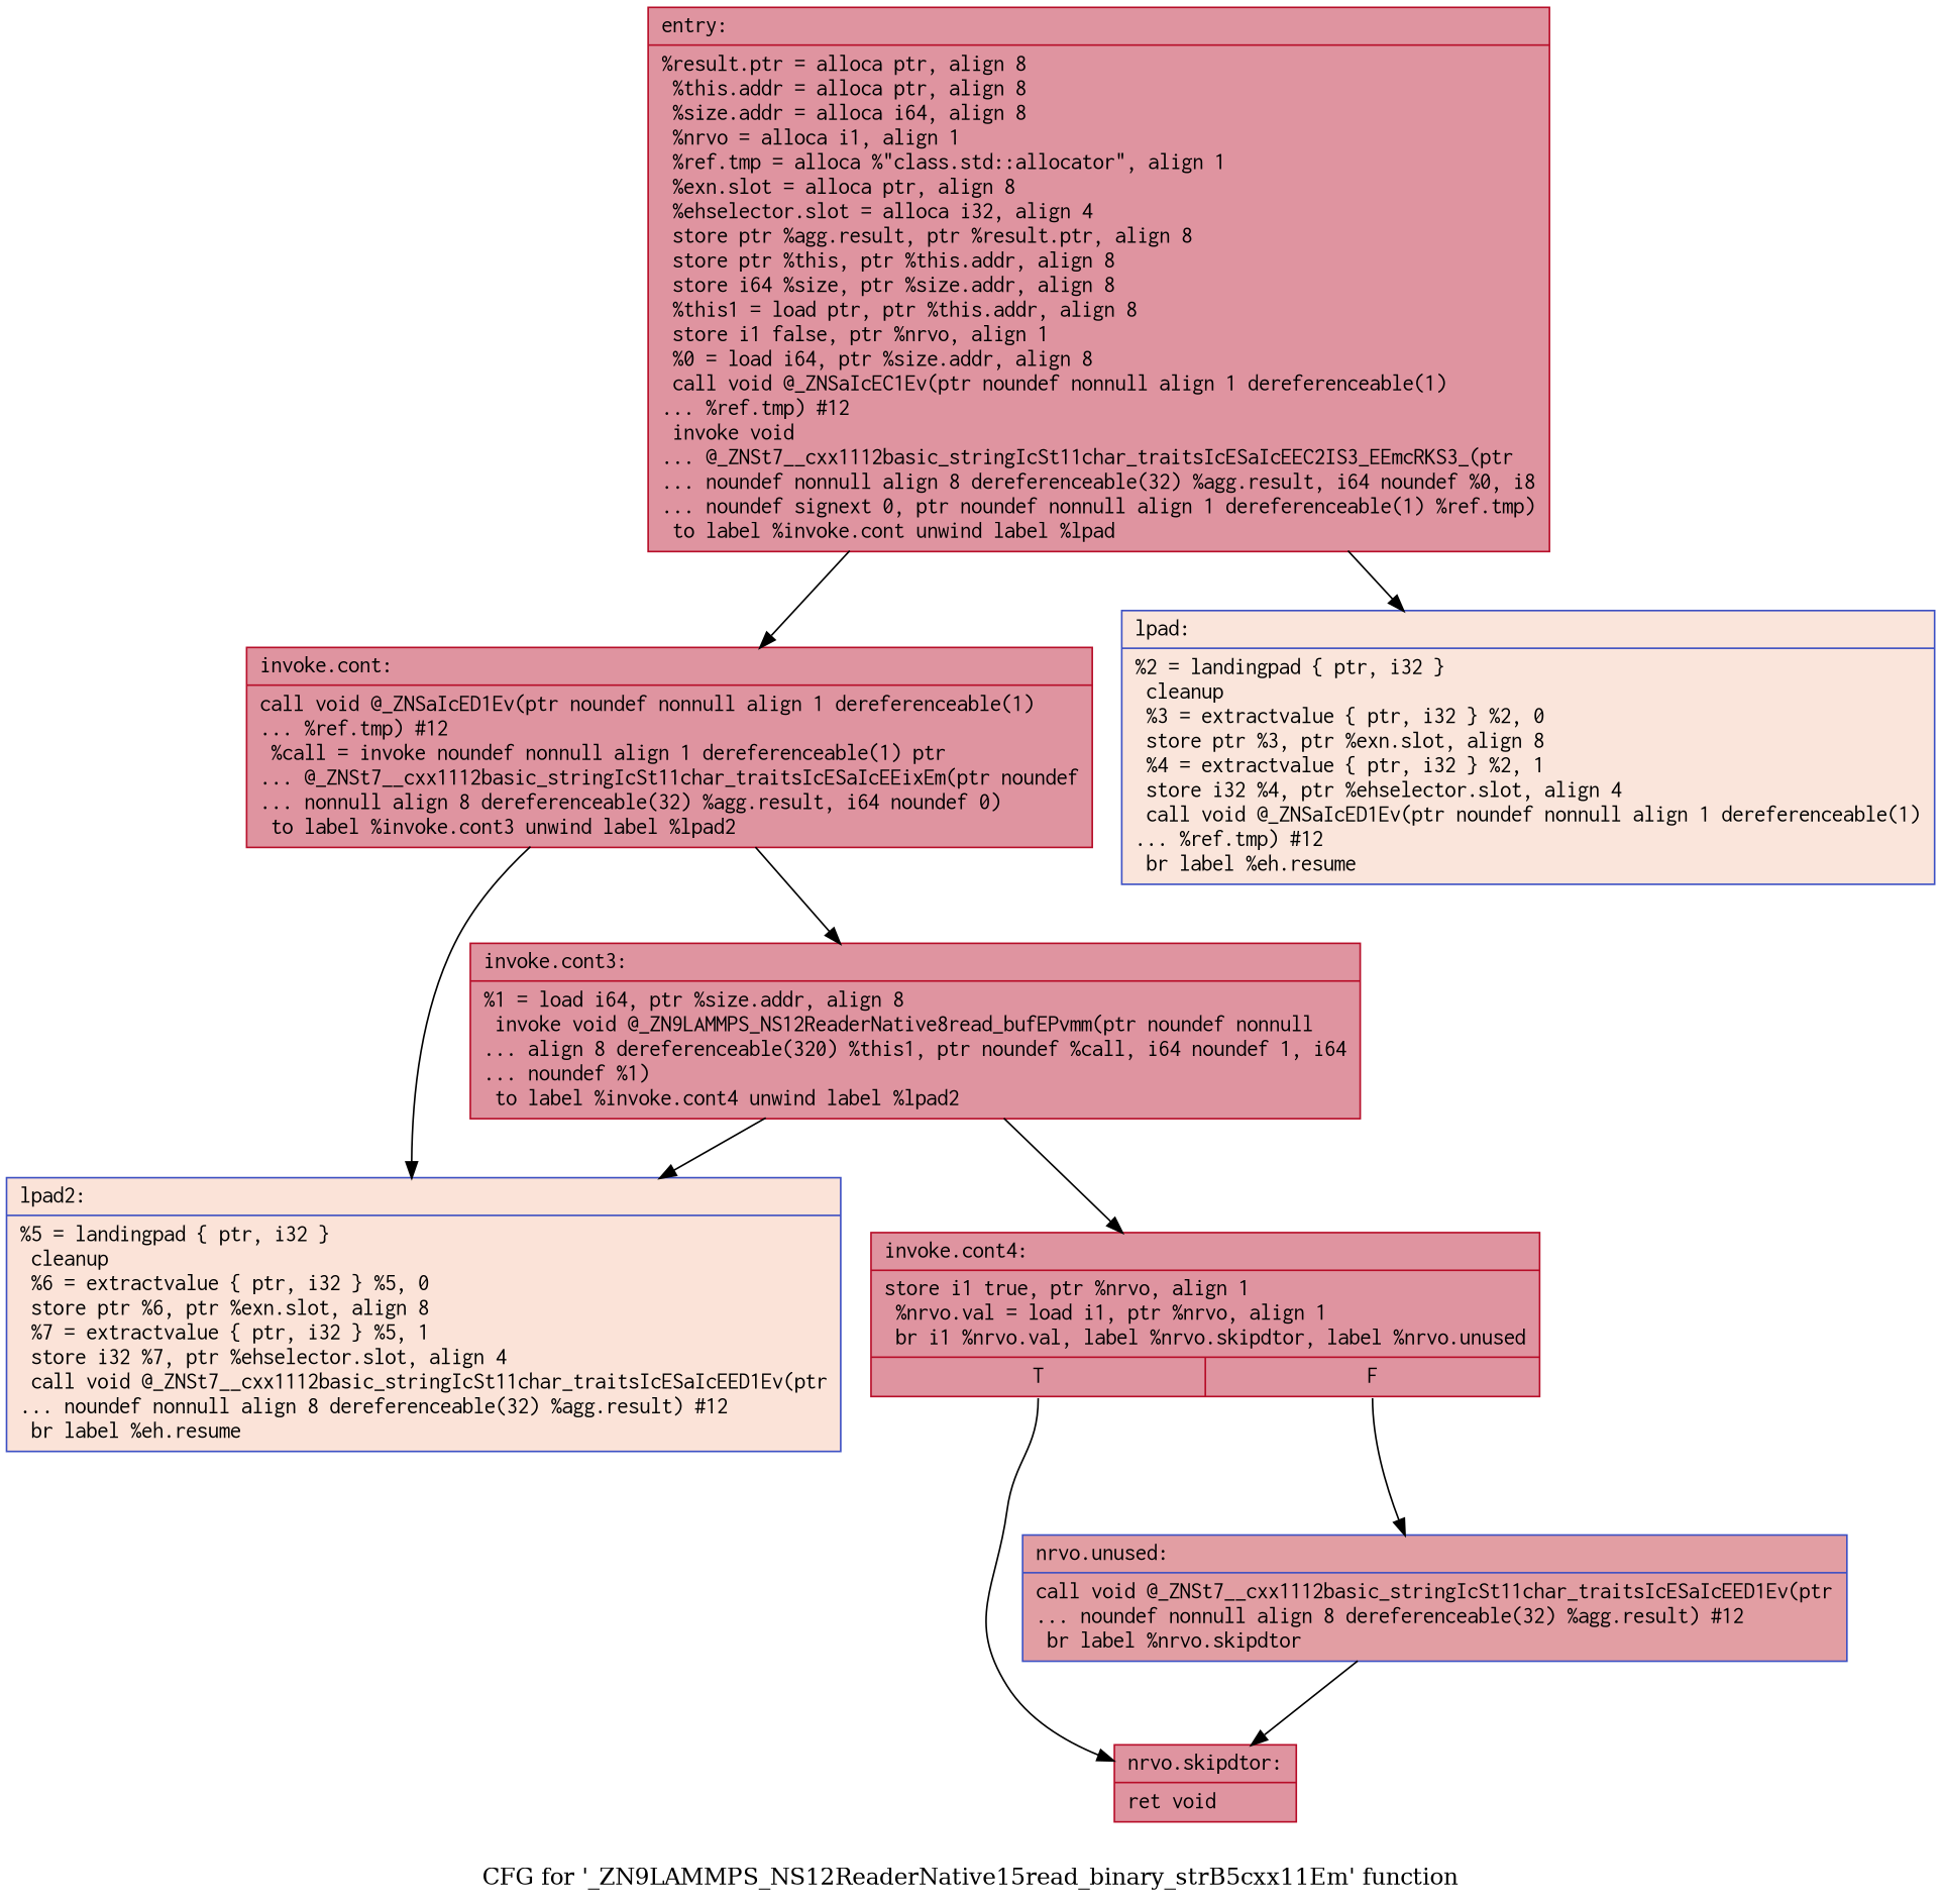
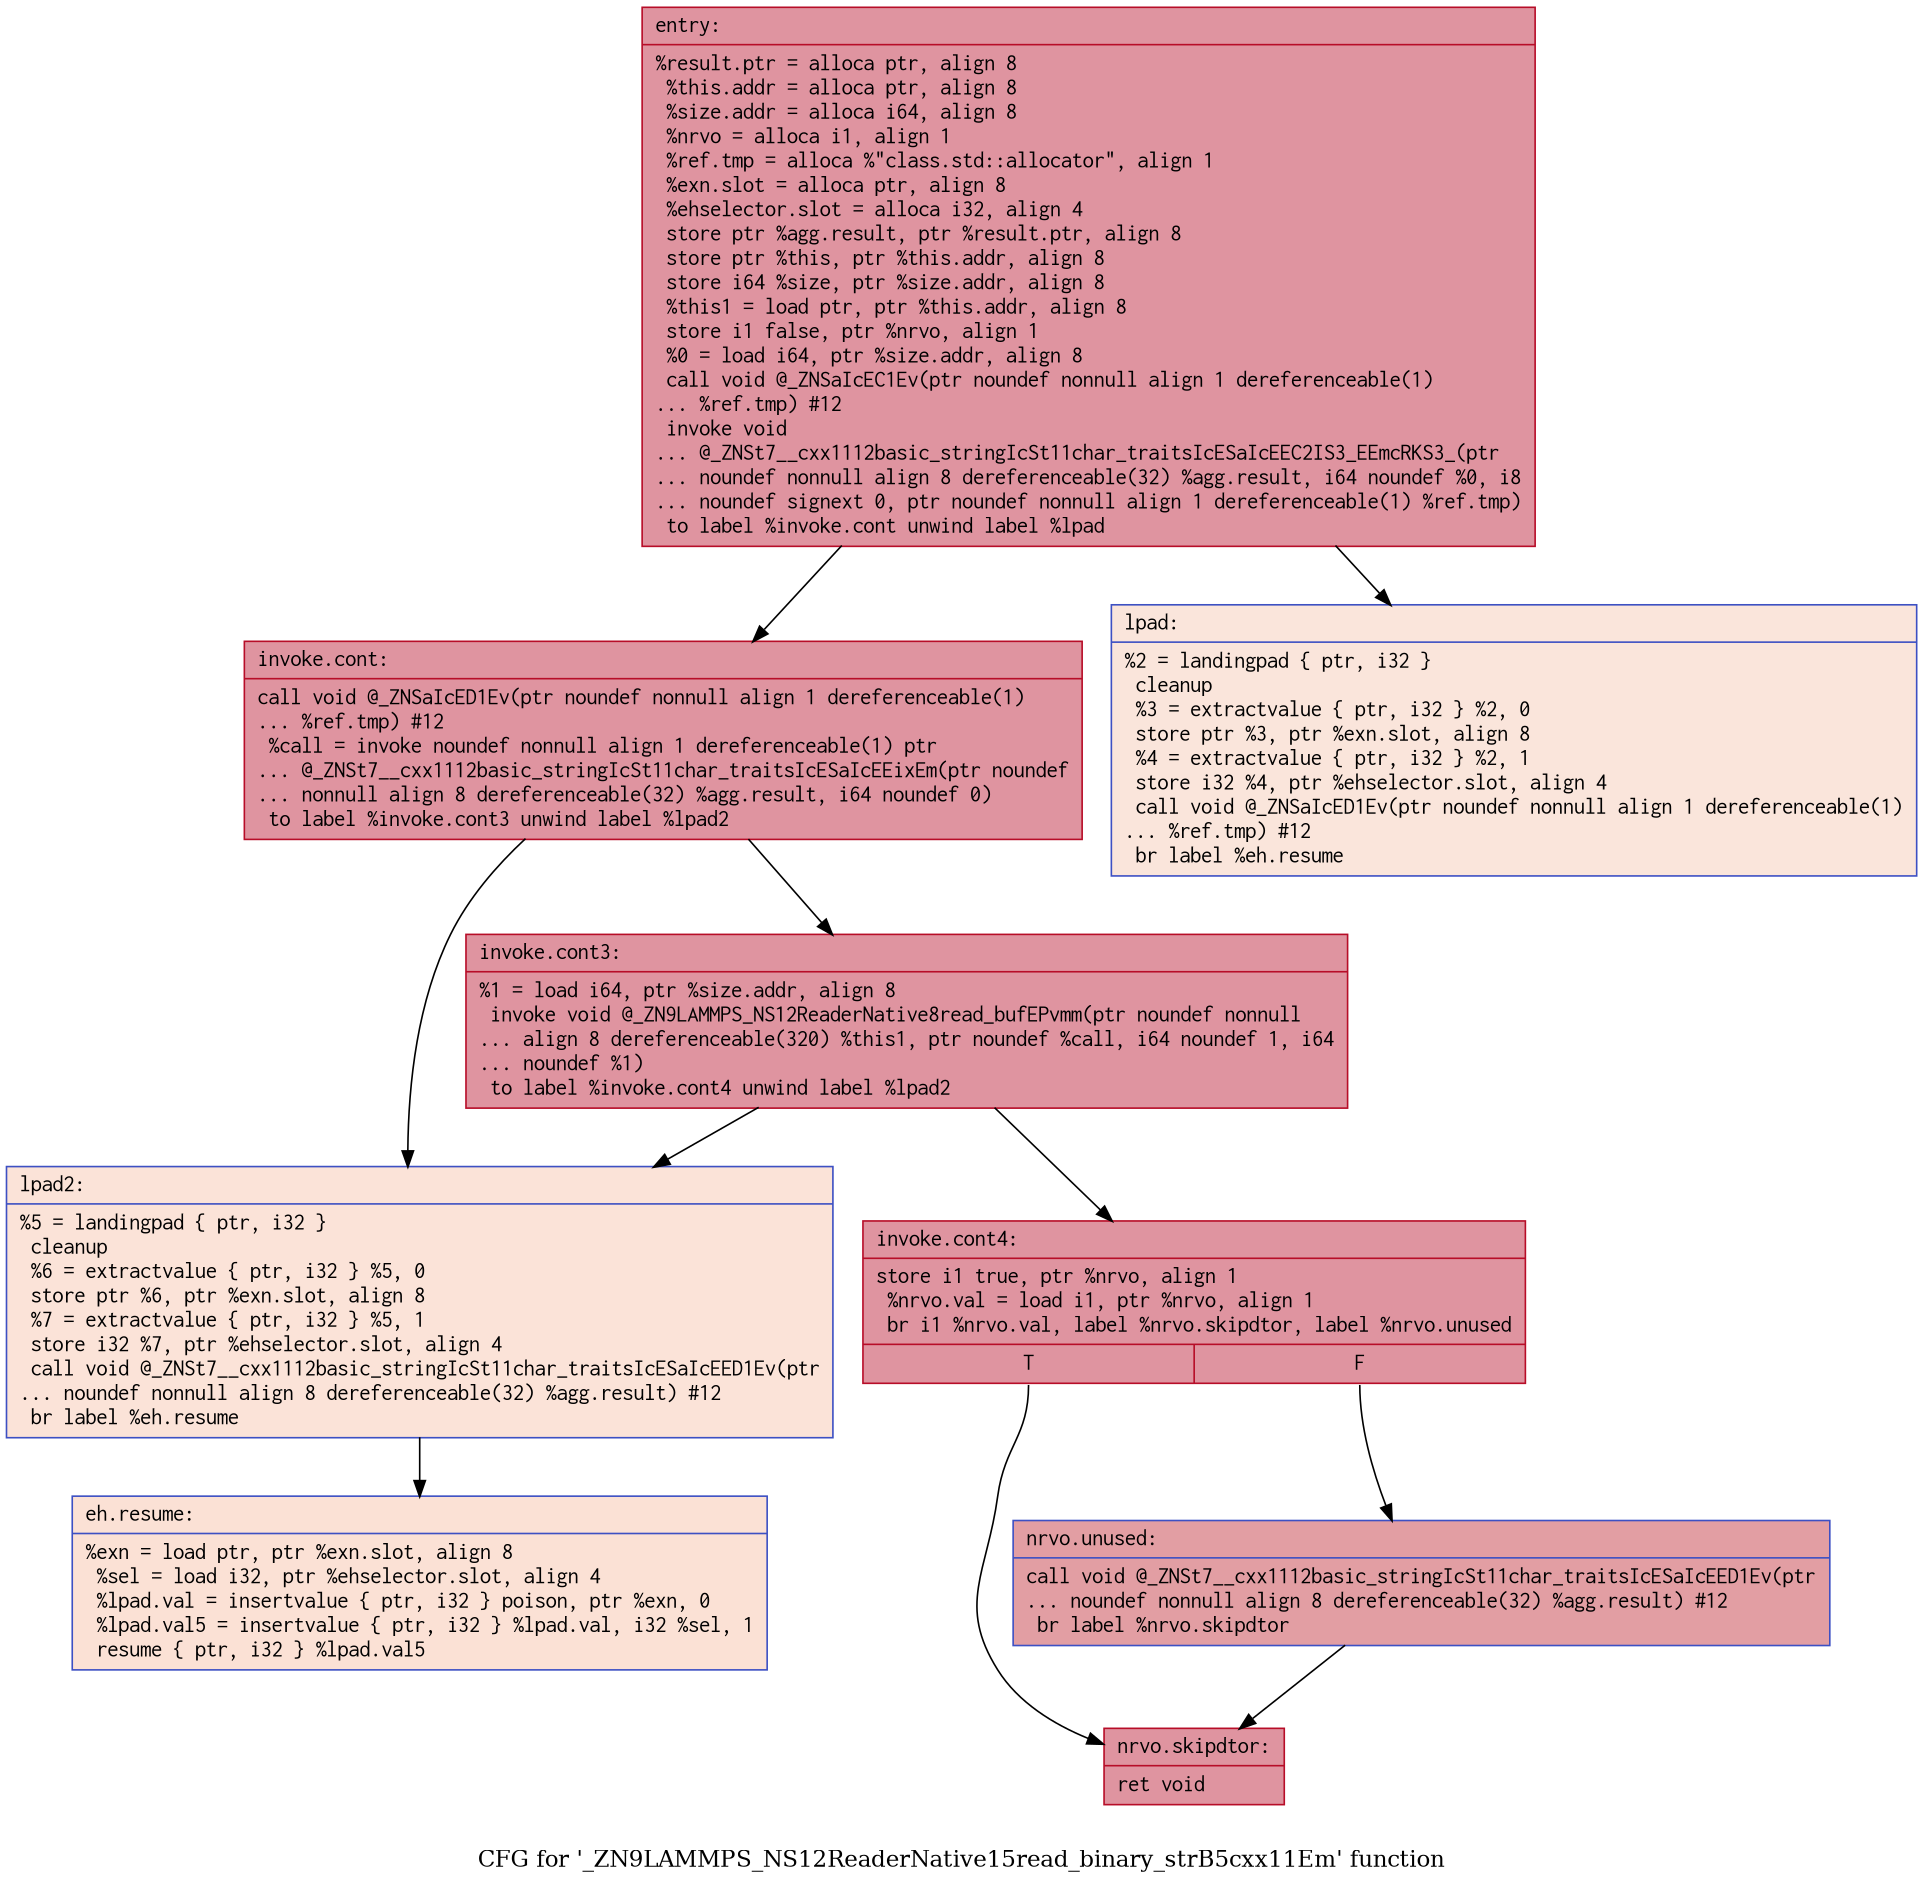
  digraph {
    label="CFG for '_ZN9LAMMPS_NS12ReaderNative15read_binary_strB5cxx11Em' function"
    node [color="#b70d28ff" fillcolor="#b70d2870" fontname=Courier shape=record style=filled]
    n1 [label="{entry:\l|  %result.ptr = alloca ptr, align 8\l  %this.addr = alloca ptr, align 8\l  %size.addr = alloca i64, align 8\l  %nrvo = alloca i1, align 1\l  %ref.tmp = alloca %\"class.std::allocator\", align 1\l  %exn.slot = alloca ptr, align 8\l  %ehselector.slot = alloca i32, align 4\l  store ptr %agg.result, ptr %result.ptr, align 8\l  store ptr %this, ptr %this.addr, align 8\l  store i64 %size, ptr %size.addr, align 8\l  %this1 = load ptr, ptr %this.addr, align 8\l  store i1 false, ptr %nrvo, align 1\l  %0 = load i64, ptr %size.addr, align 8\l  call void @_ZNSaIcEC1Ev(ptr noundef nonnull align 1 dereferenceable(1)\l... %ref.tmp) #12\l  invoke void\l... @_ZNSt7__cxx1112basic_stringIcSt11char_traitsIcESaIcEEC2IS3_EEmcRKS3_(ptr\l... noundef nonnull align 8 dereferenceable(32) %agg.result, i64 noundef %0, i8\l... noundef signext 0, ptr noundef nonnull align 1 dereferenceable(1) %ref.tmp)\l          to label %invoke.cont unwind label %lpad\l}"]
    n2 [label="{invoke.cont:\l|  call void @_ZNSaIcED1Ev(ptr noundef nonnull align 1 dereferenceable(1)\l... %ref.tmp) #12\l  %call = invoke noundef nonnull align 1 dereferenceable(1) ptr\l... @_ZNSt7__cxx1112basic_stringIcSt11char_traitsIcESaIcEEixEm(ptr noundef\l... nonnull align 8 dereferenceable(32) %agg.result, i64 noundef 0)\l          to label %invoke.cont3 unwind label %lpad2\l}"]
    n3 [color="#3d50c3ff" fillcolor="#f4c5ad70" label="{lpad:\l|  %2 = landingpad \{ ptr, i32 \}\l          cleanup\l  %3 = extractvalue \{ ptr, i32 \} %2, 0\l  store ptr %3, ptr %exn.slot, align 8\l  %4 = extractvalue \{ ptr, i32 \} %2, 1\l  store i32 %4, ptr %ehselector.slot, align 4\l  call void @_ZNSaIcED1Ev(ptr noundef nonnull align 1 dereferenceable(1)\l... %ref.tmp) #12\l  br label %eh.resume\l}"]
    n4 [label="{invoke.cont3:\l|  %1 = load i64, ptr %size.addr, align 8\l  invoke void @_ZN9LAMMPS_NS12ReaderNative8read_bufEPvmm(ptr noundef nonnull\l... align 8 dereferenceable(320) %this1, ptr noundef %call, i64 noundef 1, i64\l... noundef %1)\l          to label %invoke.cont4 unwind label %lpad2\l}"]
    n5 [color="#3d50c3ff" fillcolor="#f6bfa670" label="{lpad2:\l|  %5 = landingpad \{ ptr, i32 \}\l          cleanup\l  %6 = extractvalue \{ ptr, i32 \} %5, 0\l  store ptr %6, ptr %exn.slot, align 8\l  %7 = extractvalue \{ ptr, i32 \} %5, 1\l  store i32 %7, ptr %ehselector.slot, align 4\l  call void @_ZNSt7__cxx1112basic_stringIcSt11char_traitsIcESaIcEED1Ev(ptr\l... noundef nonnull align 8 dereferenceable(32) %agg.result) #12\l  br label %eh.resume\l}"]
    n6 [label="{invoke.cont4:\l|  store i1 true, ptr %nrvo, align 1\l  %nrvo.val = load i1, ptr %nrvo, align 1\l  br i1 %nrvo.val, label %nrvo.skipdtor, label %nrvo.unused\l|{<s0>T|<s1>F}}"]
+   n7 [color="#3d50c3ff" fillcolor="#f7bca170" label="{eh.resume:\l|  %exn = load ptr, ptr %exn.slot, align 8\l  %sel = load i32, ptr %ehselector.slot, align 4\l  %lpad.val = insertvalue \{ ptr, i32 \} poison, ptr %exn, 0\l  %lpad.val5 = insertvalue \{ ptr, i32 \} %lpad.val, i32 %sel, 1\l  resume \{ ptr, i32 \} %lpad.val5\l}"]
    n8 [label="{nrvo.skipdtor:\l|  ret void\l}"]
    n9 [color="#3d50c3ff" fillcolor="#be242e70" label="{nrvo.unused:\l|  call void @_ZNSt7__cxx1112basic_stringIcSt11char_traitsIcESaIcEED1Ev(ptr\l... noundef nonnull align 8 dereferenceable(32) %agg.result) #12\l  br label %nrvo.skipdtor\l}"]
    n1 -> n2
    n1 -> n3
    n2 -> n4
    n2 -> n5
    n4 -> n5
    n4 -> n6
+   n5 -> n7
    n6 -> n8 [tailport=s0]
    n6 -> n9 [tailport=s1]
    n9 -> n8
  }
